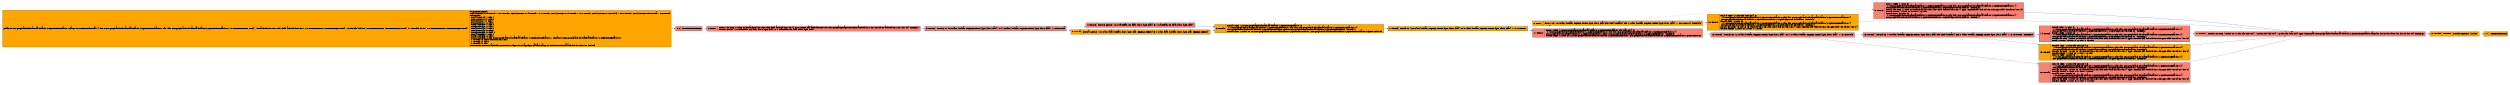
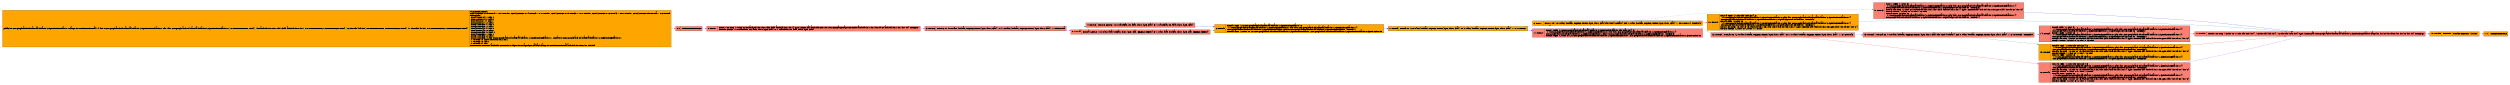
  digraph {
    rankdir=LR
    node [fillcolor=salmon shape=record style=filled]
    edge [color=blue]
    n1 [label="{0\:\ ?|MTH_ENTER_BLOCK\l}"]
    n2 [label="{2\:\ 0x0001|0x0001: INVOKE  (r0 I:int) = (r5 I:android.view.View A[D('child' android.view.View)]) type: STATIC call: androidx.core.view.ViewCompat.getLayoutDirection(android.view.View):int A[MD:(android.view.View):int (m)] (LINE:337)\l0x0005: CONST  (r1 I:??[boolean, int, float, short, byte, char]) = (1 ??[boolean, int, float, short, byte, char]) \l}"]
    n3 [label="{3\:\ 0x0006|0x0006: IF  (r0 I:??[int, boolean, OBJECT, ARRAY, byte, short, char]) != (r1 I:??[int, boolean, OBJECT, ARRAY, byte, short, char])  \-\> B:5:0x000a \l}"]
    n4 [label="{4\:\ 0x0008|0x0008: CONST  (r0 I:??[boolean, int, float, short, byte, char]) = (1 ??[boolean, int, float, short, byte, char]) \l}"]
-   n5 [fillcolor=orange label="{5\:\ 0x000a|0x000a: CONST  (r0 I:??[int, float, boolean, short, byte, char, OBJECT, ARRAY]) = (0 ??[int, float, boolean, short, byte, char, OBJECT, ARRAY]) \l}"]
+   n5 [label="{5\:\ 0x000a|0x000a: CONST  (r0 I:??[int, float, boolean, short, byte, char, OBJECT, ARRAY]) = (0 ??[int, float, boolean, short, byte, char, OBJECT, ARRAY]) \l}"]
    n6 [fillcolor=orange label="{6\:\ 0x000b|0x000b: IGET  (r2 I:com.google.android.material.behavior.SwipeDismissBehavior) = \l  (r4 I:com.google.android.material.behavior.SwipeDismissBehavior$1 A[D('this' com.google.android.material.behavior.SwipeDismissBehavior$1)])\l com.google.android.material.behavior.SwipeDismissBehavior.1.this$0 com.google.android.material.behavior.SwipeDismissBehavior  (LINE:341)\l0x000d: IGET  (r2 I:int) = (r2 I:com.google.android.material.behavior.SwipeDismissBehavior) com.google.android.material.behavior.SwipeDismissBehavior.swipeDirection int \l}"]
    n7 [fillcolor=orange label="{7\:\ 0x000f|0x000f: IF  (r2 I:??[int, boolean, OBJECT, ARRAY, byte, short, char]) != (0 ??[int, boolean, OBJECT, ARRAY, byte, short, char])  \-\> B:11:0x0027 \l}"]
    n8 [fillcolor=orange label="{8\:\ 0x0011|0x0011: IF  (r0 I:??[int, boolean, OBJECT, ARRAY, byte, short, char] A[D('isRtl' boolean)]) == (0 ??[int, boolean, OBJECT, ARRAY, byte, short, char])  \-\> B:10:0x001d  (LINE:342)\l}"]
    n9 [label="{11\:\ 0x0027|0x0027: IGET  (r2 I:com.google.android.material.behavior.SwipeDismissBehavior A[D('max' int)]) = \l  (r4 I:com.google.android.material.behavior.SwipeDismissBehavior$1 A[D('this' com.google.android.material.behavior.SwipeDismissBehavior$1)])\l com.google.android.material.behavior.SwipeDismissBehavior.1.this$0 com.google.android.material.behavior.SwipeDismissBehavior  (LINE:349)\l0x0029: IGET  (r2 I:int) = (r2 I:com.google.android.material.behavior.SwipeDismissBehavior) com.google.android.material.behavior.SwipeDismissBehavior.swipeDirection int \l}"]
    n10 [label="{9\:\ 0x0013|0x0011: IGET  (r1 I:int) = \l  (r4 I:com.google.android.material.behavior.SwipeDismissBehavior$1 A[D('this' com.google.android.material.behavior.SwipeDismissBehavior$1)])\l com.google.android.material.behavior.SwipeDismissBehavior.1.originalCapturedViewLeft int  (LINE:343)\l0x0015: INVOKE  (r2 I:int) = (r5 I:android.view.View A[D('child' android.view.View)]) type: VIRTUAL call: android.view.View.getWidth():int A[MD:():int (c)]\l0x0019: ARITH  (r1 I:int) = (r1 I:int) \- (r2 I:int) \l0x001a: IGET  (r2 I:int) = \l  (r4 I:com.google.android.material.behavior.SwipeDismissBehavior$1 A[D('this' com.google.android.material.behavior.SwipeDismissBehavior$1)])\l com.google.android.material.behavior.SwipeDismissBehavior.1.originalCapturedViewLeft int  (LINE:344)\l}"]
    n11 [fillcolor=orange label="{10\:\ 0x001d|0x001d: IGET  (r1 I:int A[D('min' int)]) = \l  (r4 I:com.google.android.material.behavior.SwipeDismissBehavior$1 A[D('this' com.google.android.material.behavior.SwipeDismissBehavior$1)])\l com.google.android.material.behavior.SwipeDismissBehavior.1.originalCapturedViewLeft int  (LINE:346)\l0x001f: IGET  (r2 I:int) = \l  (r4 I:com.google.android.material.behavior.SwipeDismissBehavior$1 A[D('this' com.google.android.material.behavior.SwipeDismissBehavior$1)])\l com.google.android.material.behavior.SwipeDismissBehavior.1.originalCapturedViewLeft int  (LINE:347)\l0x0021: INVOKE  (r3 I:int) = (r5 I:android.view.View A[D('child' android.view.View)]) type: VIRTUAL call: android.view.View.getWidth():int A[MD:():int (c)]\l0x0025: ARITH  (r2 I:int) = (r2 I:int) + (r3 I:int) \l}"]
    n12 [label="{12\:\ 0x002b|0x002b: IF  (r2 I:??[int, boolean, OBJECT, ARRAY, byte, short, char]) != (r1 I:??[int, boolean, OBJECT, ARRAY, byte, short, char])  \-\> B:16:0x0043 \l}"]
    n13 [label="{17\:\ 0x0051|0x0051: INVOKE  (r3 I:int) = (r1 I:int A[D('min' int)]), (r6 I:int A[D('left' int)]), (r2 I:int A[D('max' int)]) type: STATIC call: com.google.android.material.behavior.SwipeDismissBehavior.clamp(int, int, int):int A[MD:(int, int, int):int (m)] (LINE:362)\l}"]
    n14 [fillcolor=orange label="{18\:\ 0x0055|RETURN\l|0x0055: RETURN  (r3 I:int) \l}"]
    n15 [fillcolor=orange label="{1\:\ ?|MTH_EXIT_BLOCK\l}"]
    n16 [label="{13\:\ 0x002d|0x002d: IF  (r0 I:??[int, boolean, OBJECT, ARRAY, byte, short, char] A[D('isRtl' boolean)]) == (0 ??[int, boolean, OBJECT, ARRAY, byte, short, char])  \-\> B:15:0x0039  (LINE:350)\l}"]
    n17 [label="{16\:\ 0x0043|0x0043: IGET  (r1 I:int A[D('min' int)]) = \l  (r4 I:com.google.android.material.behavior.SwipeDismissBehavior$1 A[D('this' com.google.android.material.behavior.SwipeDismissBehavior$1)])\l com.google.android.material.behavior.SwipeDismissBehavior.1.originalCapturedViewLeft int  (LINE:358)\l0x0045: INVOKE  (r2 I:int) = (r5 I:android.view.View A[D('child' android.view.View)]) type: VIRTUAL call: android.view.View.getWidth():int A[MD:():int (c)]\l0x0049: ARITH  (r1 I:int) = (r1 I:int) \- (r2 I:int) \l0x004a: IGET  (r2 I:int) = \l  (r4 I:com.google.android.material.behavior.SwipeDismissBehavior$1 A[D('this' com.google.android.material.behavior.SwipeDismissBehavior$1)])\l com.google.android.material.behavior.SwipeDismissBehavior.1.originalCapturedViewLeft int  (LINE:359)\l0x004c: INVOKE  (r3 I:int) = (r5 I:android.view.View A[D('child' android.view.View)]) type: VIRTUAL call: android.view.View.getWidth():int A[MD:():int (c)]\l0x0050: ARITH  (r2 I:int) = (r2 I:int) + (r3 I:int) \l}"]
    n18 [label="{14\:\ 0x002f|0x002f: IGET  (r1 I:int) = \l  (r4 I:com.google.android.material.behavior.SwipeDismissBehavior$1 A[D('this' com.google.android.material.behavior.SwipeDismissBehavior$1)])\l com.google.android.material.behavior.SwipeDismissBehavior.1.originalCapturedViewLeft int  (LINE:351)\l0x0031: IGET  (r2 I:int) = \l  (r4 I:com.google.android.material.behavior.SwipeDismissBehavior$1 A[D('this' com.google.android.material.behavior.SwipeDismissBehavior$1)])\l com.google.android.material.behavior.SwipeDismissBehavior.1.originalCapturedViewLeft int  (LINE:352)\l0x0033: INVOKE  (r3 I:int) = (r5 I:android.view.View A[D('child' android.view.View)]) type: VIRTUAL call: android.view.View.getWidth():int A[MD:():int (c)]\l0x0037: ARITH  (r2 I:int) = (r2 I:int) + (r3 I:int) \l}"]
    n19 [fillcolor=orange label="{15\:\ 0x0039|0x0039: IGET  (r1 I:int A[D('min' int)]) = \l  (r4 I:com.google.android.material.behavior.SwipeDismissBehavior$1 A[D('this' com.google.android.material.behavior.SwipeDismissBehavior$1)])\l com.google.android.material.behavior.SwipeDismissBehavior.1.originalCapturedViewLeft int  (LINE:354)\l0x003b: INVOKE  (r2 I:int) = (r5 I:android.view.View A[D('child' android.view.View)]) type: VIRTUAL call: android.view.View.getWidth():int A[MD:():int (c)]\l0x003f: ARITH  (r1 I:int) = (r1 I:int) \- (r2 I:int) \l0x0040: IGET  (r2 I:int) = \l  (r4 I:com.google.android.material.behavior.SwipeDismissBehavior$1 A[D('this' com.google.android.material.behavior.SwipeDismissBehavior$1)])\l com.google.android.material.behavior.SwipeDismissBehavior.1.originalCapturedViewLeft int  (LINE:355)\l}"]
    n20 [fillcolor=orange label="{public int com.google.android.material.behavior.SwipeDismissBehavior.1.clampViewPositionHorizontal((r4 'this' I:com.google.android.material.behavior.SwipeDismissBehavior$1 A[D('this' com.google.android.material.behavior.SwipeDismissBehavior$1), IMMUTABLE_TYPE, THIS]), (r5 I:android.view.View A[D('child' android.view.View), IMMUTABLE_TYPE, METHOD_ARGUMENT]), (r6 I:int A[D('left' int), IMMUTABLE_TYPE, METHOD_ARGUMENT]), (r7 I:int A[D('dx' int), IMMUTABLE_TYPE, METHOD_ARGUMENT]))  | USE_LINES_HINTS\lCROSS_EDGE: B:10:0x001d \-\> B:17:0x0051, CROSS_EDGE: B:14:0x002f \-\> B:17:0x0051, CROSS_EDGE: B:15:0x0039 \-\> B:17:0x0051, CROSS_EDGE: B:16:0x0043 \-\> B:17:0x0051, CROSS_EDGE: B:5:0x000a \-\> B:6:0x000b\lDebug Info:\l  0x001a\-0x001d: r1 'min' I\l  0x001c\-0x001d: r2 'max' I\l  0x001f\-0x0027: r1 'min' I\l  0x0026\-0x0027: r2 'max' I\l  0x0031\-0x0039: r1 'min' I\l  0x0038\-0x0039: r2 'max' I\l  0x0040\-0x0043: r1 'min' I\l  0x0042\-0x0043: r2 'max' I\l  0x000b\-0x0055: r0 'isRtl' Z\l  0x004a\-0x0055: r1 'min' I\l  0x0051\-0x0055: r2 'max' I\l  0x0000\-0x0055: r4 'this' Lcom\/google\/android\/material\/behavior\/SwipeDismissBehavior$1;, signature: Lcom\/google\/android\/material\/behavior\/SwipeDismissBehavior$1;\l  \-1 \-0x0055: r5 'child' Landroid\/view\/View;\l  \-1 \-0x0055: r6 'left' I\l  \-1 \-0x0055: r7 'dx' I\lMETHOD_OVERRIDE: [androidx.customview.widget.ViewDragHelper.Callback.clampViewPositionHorizontal(android.view.View, int, int):int]\l}"]
    n1 -> n2 [color=purple]
    n2 -> n3 [color=purple]
    n3 -> n4 [color=teal style=dashed]
    n3 -> n5 [color=purple]
    n4 -> n6
    n5 -> n6 [color=teal]
    n6 -> n7
    n7 -> n8 [style=dashed]
    n7 -> n9
    n8 -> n10 [color=teal style=dashed]
    n8 -> n11 [color=red]
-   n9 -> n12 [color=teal]
+   n8 -> n12 [color=teal]
    n10 -> n13
    n11 -> n13 [color=teal]
    n12 -> n16 [style=dashed]
    n12 -> n17 [color=red]
    n13 -> n14
    n14 -> n15 [color=purple]
    n16 -> n18 [color=purple style=dashed]
    n16 -> n19 [color=teal]
    n17 -> n13 [color=purple]
    n18 -> n13 [color=red]
    n19 -> n13 [color=red]
    n20 -> n1 [color=red]
  }
